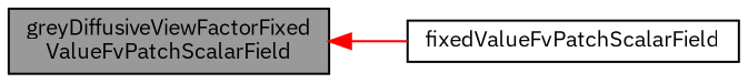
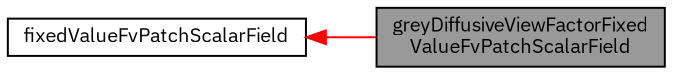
  digraph {
    rankdir=LR
    fontname="IBM Plex Sans"
    node [color=black fontname="IBM Plex Sans" fontsize=10 shape=box style=filled]
    n1 [fillcolor=grey60 fontcolor=black height=0.2 label="greyDiffusiveViewFactorFixed\lValueFvPatchScalarField" width=0.4]
    n2 [fillcolor=white height=0.2 label=fixedValueFvPatchScalarField width=0.4]
-   n1 -> n2 [color=red dir=back fontname="IBM Plex Sans" fontsize=10 labelfontname=Helvetica labelfontsize=10 style=solid]
+   n2 -> n1 [color=red dir=back fontname="IBM Plex Sans" fontsize=10 labelfontname=Helvetica labelfontsize=10 style=solid]
  }
